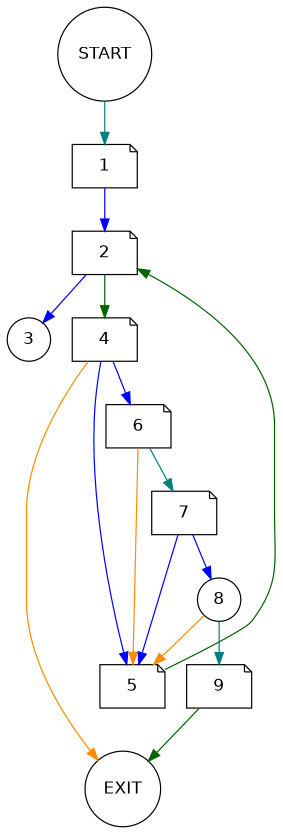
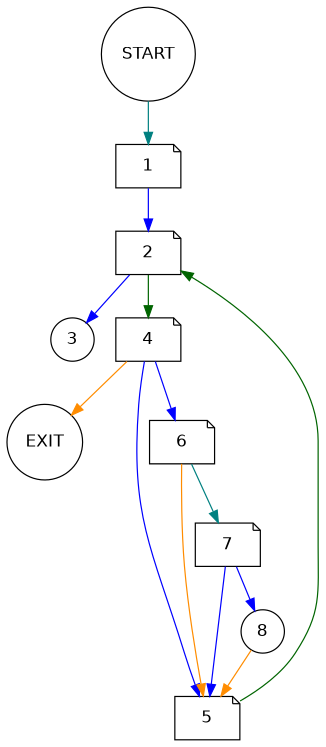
  digraph {
    fontname="DejaVu Sans"
    node [fontname="DejaVu Sans" shape=note]
    edge [color=blue fontname="DejaVu Sans"]
    n1 [label=START shape=circle]
    1
    2
    n4 [label=EXIT shape=circle]
    3 [shape=circle]
    4
    5
    6
    7
    8 [shape=circle]
-   9
    n1 -> 1 [color=teal]
    1 -> 2
    2 -> 3
    2 -> 4 [color=darkgreen]
    4 -> n4 [color=darkorange]
    4 -> 5
    4 -> 6
    5 -> 2 [color=darkgreen]
    6 -> 5 [color=darkorange]
    6 -> 7 [color=teal]
    7 -> 5
    7 -> 8
    8 -> 5 [color=darkorange]
-   8 -> 9 [color=teal]
-   9 -> n4 [color=darkgreen]
  }
